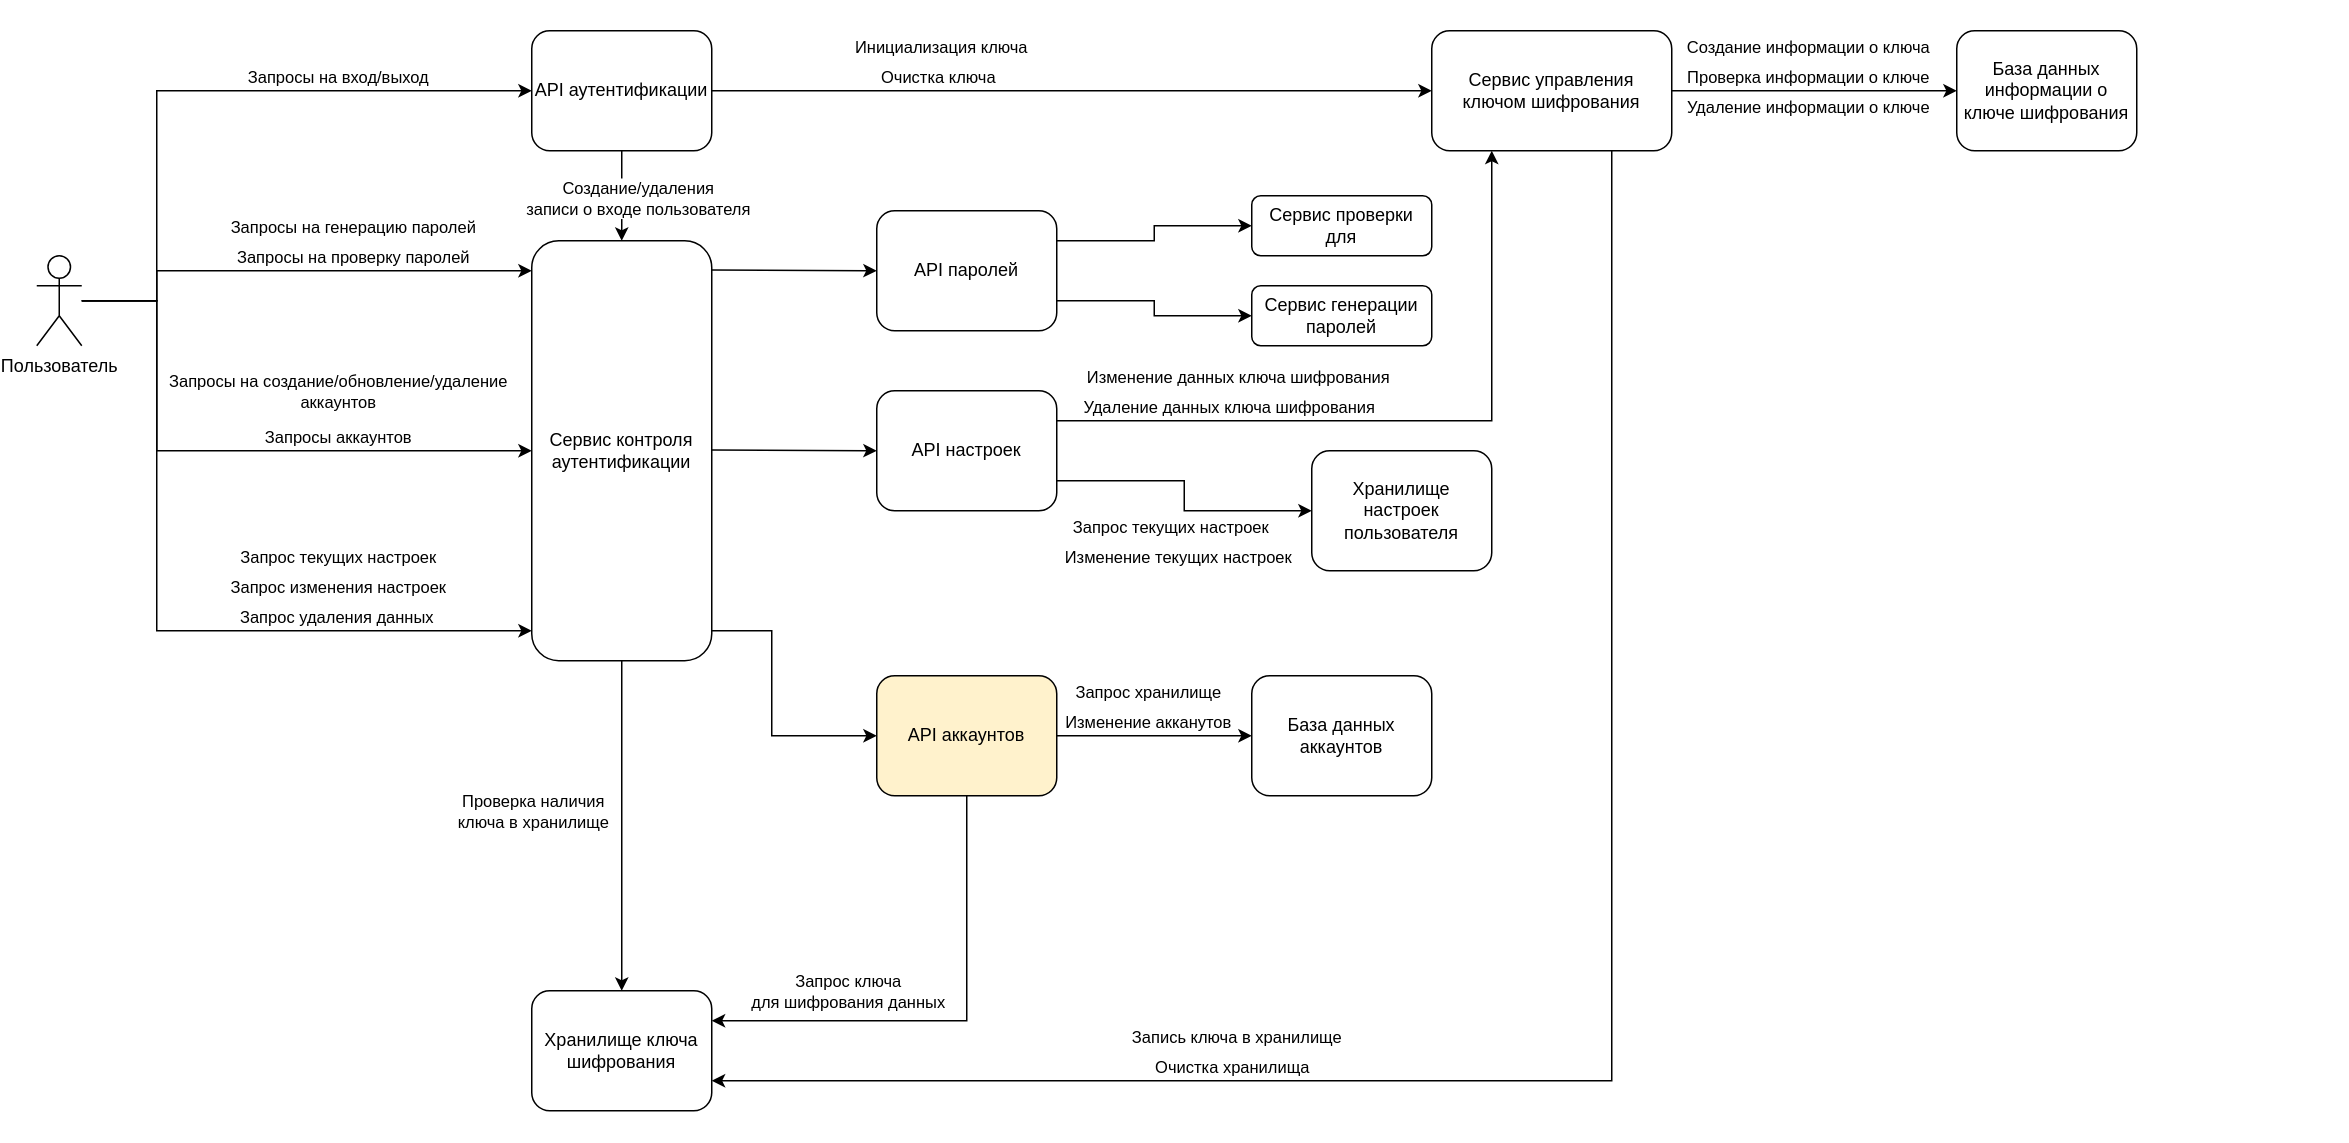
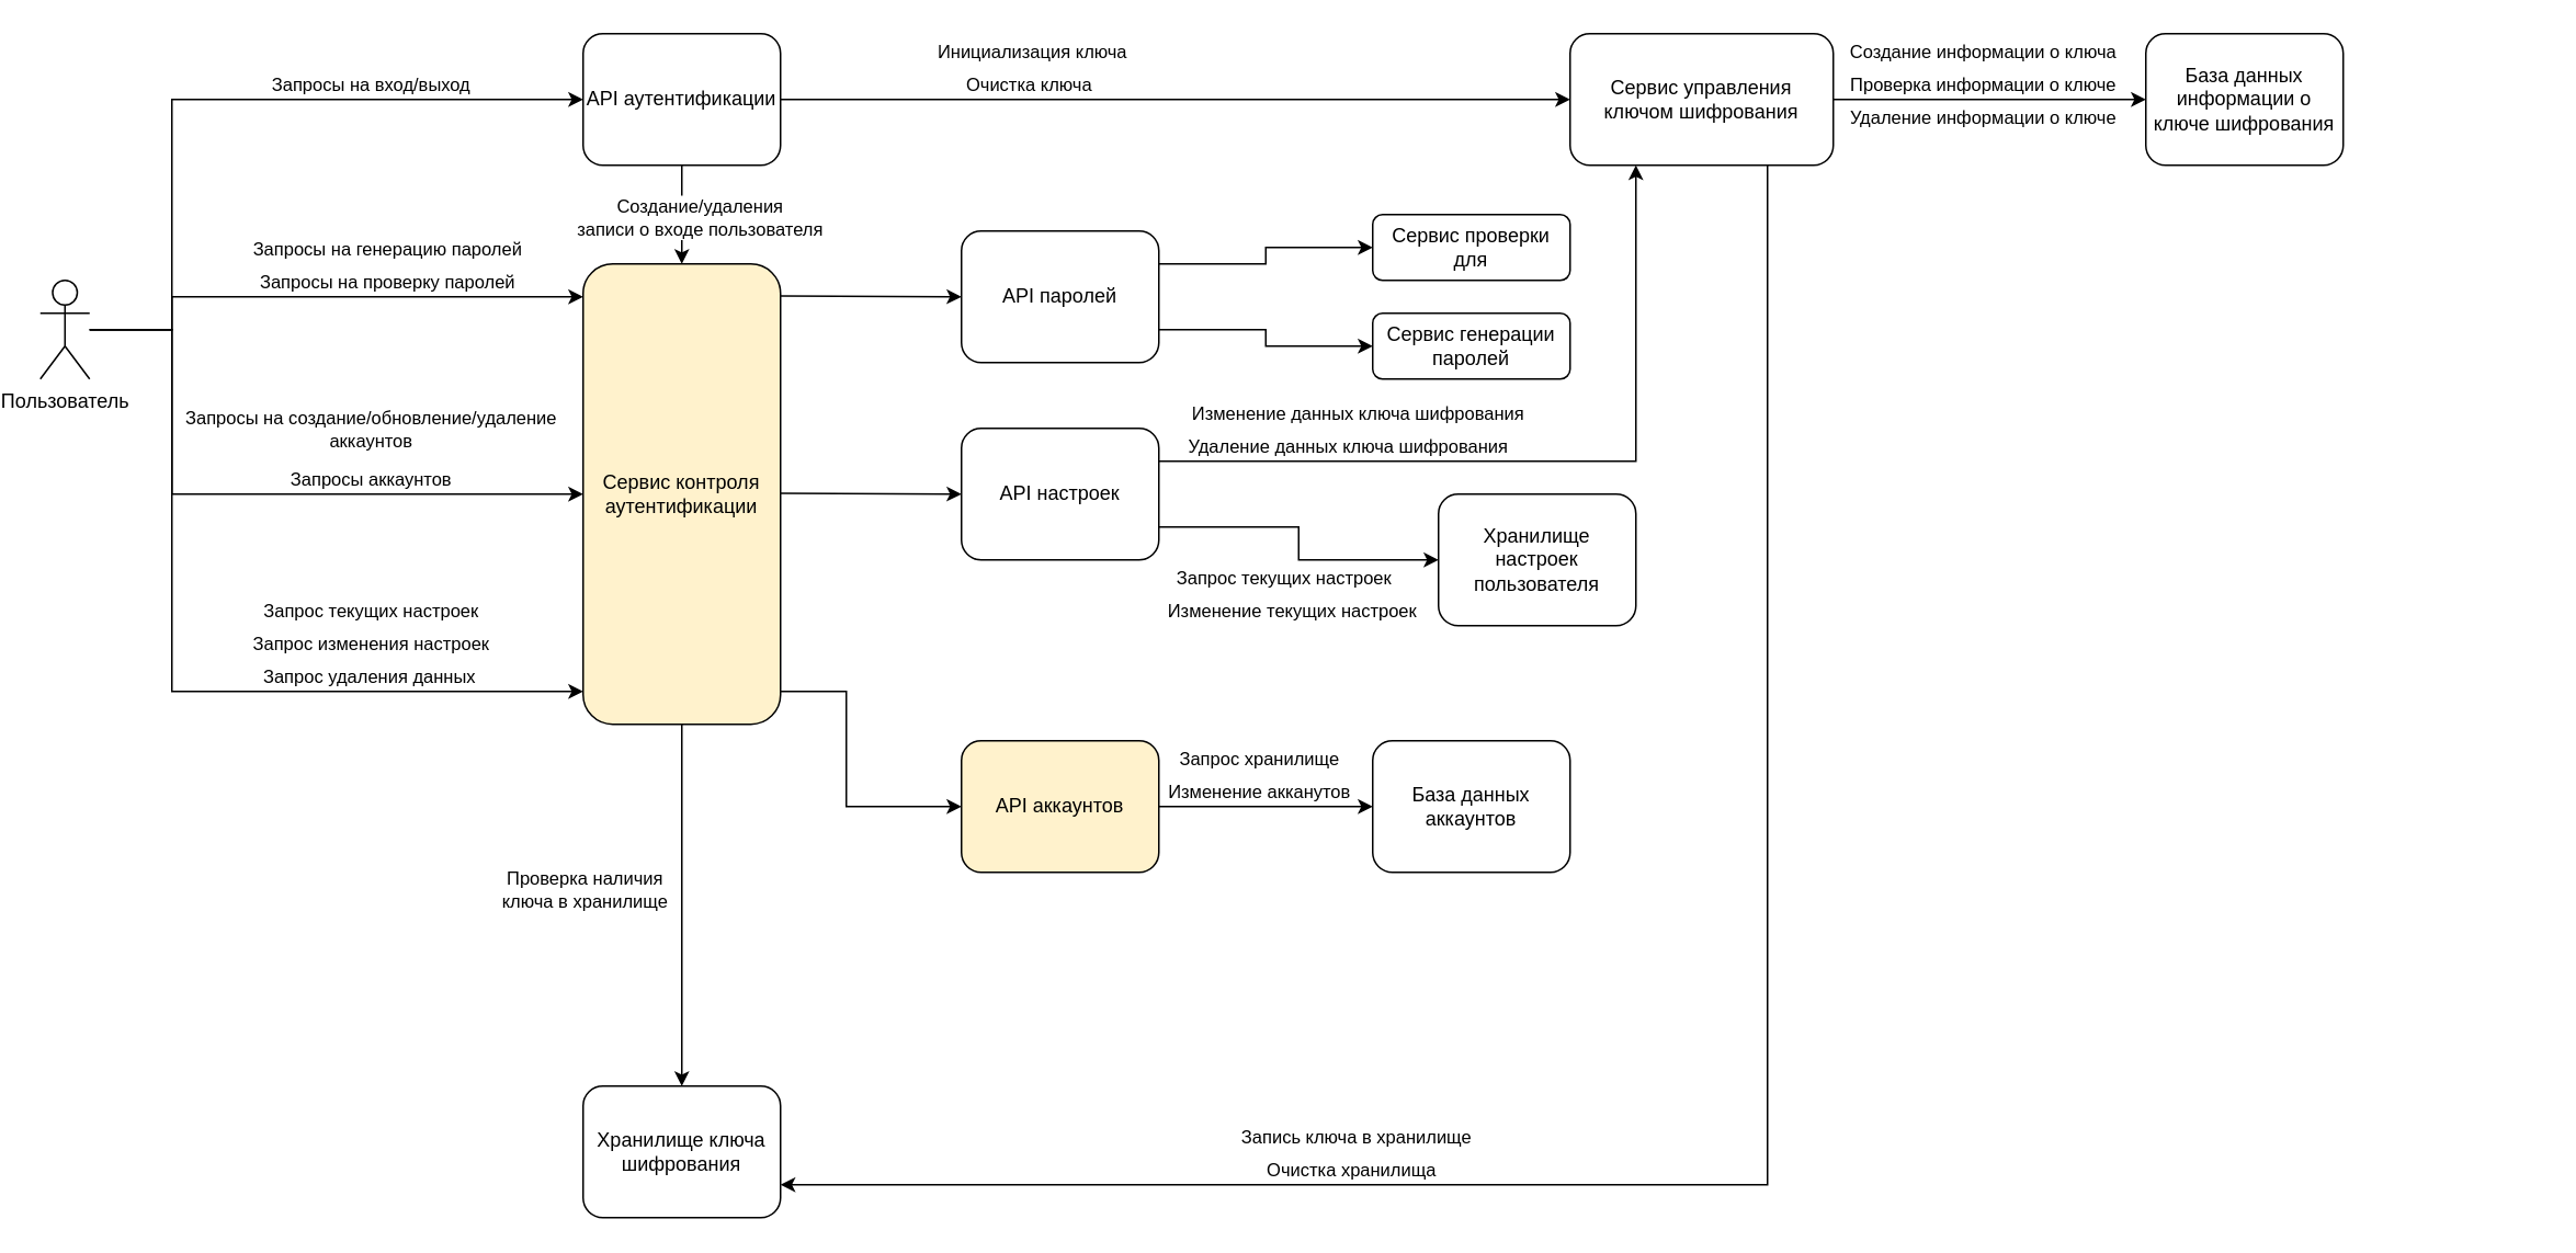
  <mxCell id="0" />
  <mxCell id="1" parent="0" />
  <mxCell id="2" style="edgeStyle=orthogonalEdgeStyle;rounded=0;orthogonalLoop=1;jettySize=auto;html=1;entryX=0;entryY=0.5;entryDx=0;entryDy=0;" edge="1" parent="1" source="14"><mxGeometry relative="1" as="geometry"><mxPoint x="350" y="60" as="targetPoint" /><Array as="points"><mxPoint x="100" y="200" /><mxPoint x="100" y="60" /></Array></mxGeometry></mxCell>
  <mxCell id="3" value="Запросы на вход/выход" style="edgeLabel;html=1;align=center;verticalAlign=middle;resizable=0;points=[];" vertex="1" connectable="0" parent="2"><mxGeometry x="0.173" y="3" relative="1" as="geometry"><mxPoint x="52" y="-7" as="offset" /></mxGeometry></mxCell>
  <mxCell id="4" style="edgeStyle=orthogonalEdgeStyle;rounded=0;orthogonalLoop=1;jettySize=auto;html=1;entryX=0;entryY=0.5;entryDx=0;entryDy=0;" edge="1" parent="1" source="14"><mxGeometry relative="1" as="geometry"><mxPoint x="350" y="180" as="targetPoint" /><Array as="points"><mxPoint x="100" y="200" /><mxPoint x="100" y="180" /></Array></mxGeometry></mxCell>
  <mxCell id="5" value="Запросы на генерацию паролей" style="edgeLabel;html=1;align=center;verticalAlign=middle;resizable=0;points=[];" vertex="1" connectable="0" parent="4"><mxGeometry x="-0.013" relative="1" as="geometry"><mxPoint x="42" y="-30" as="offset" /></mxGeometry></mxCell>
  <mxCell id="6" value="Запросы на проверку паролей" style="edgeLabel;html=1;align=center;verticalAlign=middle;resizable=0;points=[];" vertex="1" connectable="0" parent="4"><mxGeometry x="-0.019" y="-2" relative="1" as="geometry"><mxPoint x="43" y="-12" as="offset" /></mxGeometry></mxCell>
  <mxCell id="7" style="edgeStyle=orthogonalEdgeStyle;rounded=0;orthogonalLoop=1;jettySize=auto;html=1;entryX=0;entryY=0.5;entryDx=0;entryDy=0;" edge="1" parent="1" source="14"><mxGeometry relative="1" as="geometry"><mxPoint x="350" y="300" as="targetPoint" /><Array as="points"><mxPoint x="100" y="200" /><mxPoint x="100" y="300" /></Array></mxGeometry></mxCell>
  <mxCell id="8" value="Запросы на создание/обновление/удаление&lt;div&gt;аккаунтов&lt;/div&gt;" style="edgeLabel;html=1;align=center;verticalAlign=middle;resizable=0;points=[];" vertex="1" connectable="0" parent="7"><mxGeometry x="0.13" y="4" relative="1" as="geometry"><mxPoint x="44" y="-36" as="offset" /></mxGeometry></mxCell>
  <mxCell id="9" value="Запросы аккаунтов" style="edgeLabel;html=1;align=center;verticalAlign=middle;resizable=0;points=[];" vertex="1" connectable="0" parent="7"><mxGeometry x="0.185" y="4" relative="1" as="geometry"><mxPoint x="33" y="-6" as="offset" /></mxGeometry></mxCell>
  <mxCell id="10" style="edgeStyle=orthogonalEdgeStyle;rounded=0;orthogonalLoop=1;jettySize=auto;html=1;entryX=0;entryY=0.5;entryDx=0;entryDy=0;" edge="1" parent="1" source="14"><mxGeometry relative="1" as="geometry"><mxPoint x="350" y="420" as="targetPoint" /><Array as="points"><mxPoint x="100" y="200" /><mxPoint x="100" y="420" /></Array></mxGeometry></mxCell>
  <mxCell id="11" value="Запрос текущих настроек" style="edgeLabel;html=1;align=center;verticalAlign=middle;resizable=0;points=[];" vertex="1" connectable="0" parent="10"><mxGeometry x="0.331" y="-1" relative="1" as="geometry"><mxPoint x="44" y="-51" as="offset" /></mxGeometry></mxCell>
  <mxCell id="12" value="Запрос изменения настроек" style="edgeLabel;html=1;align=center;verticalAlign=middle;resizable=0;points=[];" vertex="1" connectable="0" parent="10"><mxGeometry x="0.296" y="2" relative="1" as="geometry"><mxPoint x="53" y="-28" as="offset" /></mxGeometry></mxCell>
  <mxCell id="13" value="Запрос удаления данных" style="edgeLabel;html=1;align=center;verticalAlign=middle;resizable=0;points=[];" vertex="1" connectable="0" parent="10"><mxGeometry x="0.496" y="2" relative="1" as="geometry"><mxPoint y="-8" as="offset" /></mxGeometry></mxCell>
  <mxCell id="14" value="Пользователь" style="shape=umlActor;verticalLabelPosition=bottom;verticalAlign=top;html=1;outlineConnect=0;" vertex="1" parent="1"><mxGeometry x="20" y="170" width="30" height="60" as="geometry" /></mxCell>
  <mxCell id="15" style="edgeStyle=orthogonalEdgeStyle;rounded=0;orthogonalLoop=1;jettySize=auto;html=1;exitX=0.75;exitY=1;exitDx=0;exitDy=0;entryX=1;entryY=0.75;entryDx=0;entryDy=0;" edge="1" parent="1" source="22" target="26"><mxGeometry relative="1" as="geometry" /></mxCell>
  <mxCell id="16" value="Запись ключа в хранилище" style="edgeLabel;html=1;align=center;verticalAlign=middle;resizable=0;points=[];" vertex="1" connectable="0" parent="15"><mxGeometry x="0.428" y="2" relative="1" as="geometry"><mxPoint y="-32" as="offset" /></mxGeometry></mxCell>
  <mxCell id="17" value="Очистка хранилища" style="edgeLabel;html=1;align=center;verticalAlign=middle;resizable=0;points=[];" vertex="1" connectable="0" parent="15"><mxGeometry x="0.415" y="-1" relative="1" as="geometry"><mxPoint x="-11" y="-9" as="offset" /></mxGeometry></mxCell>
  <mxCell id="18" style="edgeStyle=orthogonalEdgeStyle;rounded=0;orthogonalLoop=1;jettySize=auto;html=1;exitX=1;exitY=0.5;exitDx=0;exitDy=0;entryX=0;entryY=0.5;entryDx=0;entryDy=0;" edge="1" parent="1" source="22" target="27"><mxGeometry relative="1" as="geometry" /></mxCell>
  <mxCell id="19" value="Создание информации о ключа" style="edgeLabel;html=1;align=center;verticalAlign=middle;resizable=0;points=[];" vertex="1" connectable="0" parent="18"><mxGeometry x="-0.179" y="-3" relative="1" as="geometry"><mxPoint x="12" y="-33" as="offset" /></mxGeometry></mxCell>
  <mxCell id="20" value="Проверка информации о ключе" style="edgeLabel;html=1;align=center;verticalAlign=middle;resizable=0;points=[];" vertex="1" connectable="0" parent="18"><mxGeometry x="-0.326" y="2" relative="1" as="geometry"><mxPoint x="26" y="-8" as="offset" /></mxGeometry></mxCell>
  <mxCell id="21" value="Удаление информации о ключе" style="edgeLabel;html=1;align=center;verticalAlign=middle;resizable=0;points=[];" vertex="1" connectable="0" parent="18"><mxGeometry x="-0.232" y="-2" relative="1" as="geometry"><mxPoint x="17" y="8" as="offset" /></mxGeometry></mxCell>
  <mxCell id="22" value="Сервис управления&lt;div&gt;ключом шифрования&lt;/div&gt;" style="rounded=1;whiteSpace=wrap;html=1;" vertex="1" parent="1"><mxGeometry x="950" y="20" width="160" height="80" as="geometry" /></mxCell>
  <mxCell id="23" style="edgeStyle=orthogonalEdgeStyle;rounded=0;orthogonalLoop=1;jettySize=auto;html=1;exitX=0.5;exitY=1;exitDx=0;exitDy=0;entryX=0.5;entryY=0;entryDx=0;entryDy=0;" edge="1" parent="1" source="25" target="26"><mxGeometry relative="1" as="geometry" /></mxCell>
  <mxCell id="24" value="Проверка наличия&lt;div&gt;ключа в хранилище&lt;/div&gt;" style="edgeLabel;html=1;align=center;verticalAlign=middle;resizable=0;points=[];" vertex="1" connectable="0" parent="23"><mxGeometry x="-0.409" y="1" relative="1" as="geometry"><mxPoint x="-61" y="35" as="offset" /></mxGeometry></mxCell>
- <mxCell id="25" value="Сервис контроля аутентификации" style="rounded=1;whiteSpace=wrap;html=1;" vertex="1" parent="1"><mxGeometry x="350" y="160" width="120" height="280" as="geometry" /></mxCell>
+ <mxCell id="25" value="Сервис контроля аутентификации" style="rounded=1;whiteSpace=wrap;html=1;fillColor=#fff2cc;" vertex="1" parent="1"><mxGeometry x="350" y="160" width="120" height="280" as="geometry" /></mxCell>
  <mxCell id="26" value="Хранилище ключа шифрования" style="rounded=1;whiteSpace=wrap;html=1;" vertex="1" parent="1"><mxGeometry x="350" y="660" width="120" height="80" as="geometry" /></mxCell>
  <mxCell id="27" value="База данных информации о ключе шифрования" style="rounded=1;whiteSpace=wrap;html=1;" vertex="1" parent="1"><mxGeometry x="1300" y="20" width="120" height="80" as="geometry" /></mxCell>
  <mxCell id="28" style="edgeStyle=orthogonalEdgeStyle;rounded=0;orthogonalLoop=1;jettySize=auto;html=1;exitX=1;exitY=0.25;exitDx=0;exitDy=0;entryX=0;entryY=0.5;entryDx=0;entryDy=0;" edge="1" parent="1" source="30" target="45"><mxGeometry relative="1" as="geometry" /></mxCell>
  <mxCell id="29" style="edgeStyle=orthogonalEdgeStyle;rounded=0;orthogonalLoop=1;jettySize=auto;html=1;exitX=1;exitY=0.75;exitDx=0;exitDy=0;entryX=0;entryY=0.5;entryDx=0;entryDy=0;" edge="1" parent="1" source="30" target="46"><mxGeometry relative="1" as="geometry" /></mxCell>
  <mxCell id="30" value="API паролей" style="rounded=1;whiteSpace=wrap;html=1;" vertex="1" parent="1"><mxGeometry x="580" y="140" width="120" height="80" as="geometry" /></mxCell>
  <mxCell id="31" style="edgeStyle=orthogonalEdgeStyle;rounded=0;orthogonalLoop=1;jettySize=auto;html=1;exitX=1;exitY=0.25;exitDx=0;exitDy=0;entryX=0.25;entryY=1;entryDx=0;entryDy=0;" edge="1" parent="1" source="48" target="22"><mxGeometry relative="1" as="geometry"><mxPoint x="700" y="420" as="sourcePoint" /></mxGeometry></mxCell>
  <mxCell id="32" value="Изменение данных ключа шифрования" style="edgeLabel;html=1;align=center;verticalAlign=middle;resizable=0;points=[];" vertex="1" connectable="0" parent="31"><mxGeometry x="-0.827" y="2" relative="1" as="geometry"><mxPoint x="79" y="-28" as="offset" /></mxGeometry></mxCell>
  <mxCell id="33" value="Удаление данных ключа шифрования" style="edgeLabel;html=1;align=center;verticalAlign=middle;resizable=0;points=[];" vertex="1" connectable="0" parent="31"><mxGeometry x="-0.57" y="2" relative="1" as="geometry"><mxPoint x="13" y="-8" as="offset" /></mxGeometry></mxCell>
  <mxCell id="34" style="edgeStyle=orthogonalEdgeStyle;rounded=0;orthogonalLoop=1;jettySize=auto;html=1;exitX=1;exitY=0.75;exitDx=0;exitDy=0;entryX=0;entryY=0.5;entryDx=0;entryDy=0;" edge="1" parent="1" source="48" target="49"><mxGeometry relative="1" as="geometry"><mxPoint x="640" y="460" as="sourcePoint" /><mxPoint x="640" y="550" as="targetPoint" /></mxGeometry></mxCell>
  <mxCell id="35" value="Запрос текущих настроек" style="edgeLabel;html=1;align=center;verticalAlign=middle;resizable=0;points=[];" vertex="1" connectable="0" parent="34"><mxGeometry x="-0.244" relative="1" as="geometry"><mxPoint x="3" y="30" as="offset" /></mxGeometry></mxCell>
  <mxCell id="36" value="Изменение текущих настроек" style="edgeLabel;html=1;align=center;verticalAlign=middle;resizable=0;points=[];" vertex="1" connectable="0" parent="34"><mxGeometry x="0.311" relative="1" as="geometry"><mxPoint x="-25" y="30" as="offset" /></mxGeometry></mxCell>
  <mxCell id="37" style="edgeStyle=orthogonalEdgeStyle;rounded=0;orthogonalLoop=1;jettySize=auto;html=1;exitX=1;exitY=0.5;exitDx=0;exitDy=0;entryX=0;entryY=0.5;entryDx=0;entryDy=0;" edge="1" parent="1" source="42" target="22"><mxGeometry relative="1" as="geometry" /></mxCell>
  <mxCell id="38" value="Инициализация ключа" style="edgeLabel;html=1;align=center;verticalAlign=middle;resizable=0;points=[];" vertex="1" connectable="0" parent="37"><mxGeometry x="-0.55" y="4" relative="1" as="geometry"><mxPoint x="44" y="-26" as="offset" /></mxGeometry></mxCell>
  <mxCell id="39" value="Очистка ключа" style="edgeLabel;html=1;align=center;verticalAlign=middle;resizable=0;points=[];" vertex="1" connectable="0" parent="37"><mxGeometry x="-0.501" relative="1" as="geometry"><mxPoint x="30" y="-10" as="offset" /></mxGeometry></mxCell>
  <mxCell id="40" style="edgeStyle=orthogonalEdgeStyle;rounded=0;orthogonalLoop=1;jettySize=auto;html=1;exitX=0.5;exitY=1;exitDx=0;exitDy=0;entryX=0.5;entryY=0;entryDx=0;entryDy=0;" edge="1" parent="1" source="42" target="25"><mxGeometry relative="1" as="geometry" /></mxCell>
  <mxCell id="41" value="Создание/удаления&lt;div&gt;записи о входе пользователя&lt;/div&gt;" style="edgeLabel;html=1;align=center;verticalAlign=middle;resizable=0;points=[];" vertex="1" connectable="0" parent="40"><mxGeometry x="-0.441" y="-4" relative="1" as="geometry"><mxPoint x="14" y="14" as="offset" /></mxGeometry></mxCell>
  <mxCell id="42" value="API аутентификации" style="rounded=1;whiteSpace=wrap;html=1;" vertex="1" parent="1"><mxGeometry x="350" y="20" width="120" height="80" as="geometry" /></mxCell>
  <mxCell id="43" value="" style="endArrow=classic;html=1;rounded=0;entryX=0;entryY=0.5;entryDx=0;entryDy=0;" edge="1" parent="1" target="30"><mxGeometry width="50" height="50" relative="1" as="geometry"><mxPoint x="470" y="179.5" as="sourcePoint" /><mxPoint x="540" y="179.5" as="targetPoint" /></mxGeometry></mxCell>
  <mxCell id="44" value="" style="endArrow=classic;html=1;rounded=0;entryX=0;entryY=0.5;entryDx=0;entryDy=0;" edge="1" parent="1"><mxGeometry width="50" height="50" relative="1" as="geometry"><mxPoint x="470" y="299.5" as="sourcePoint" /><mxPoint x="580" y="300" as="targetPoint" /></mxGeometry></mxCell>
  <mxCell id="45" value="Сервис проверки для" style="rounded=1;whiteSpace=wrap;html=1;" vertex="1" parent="1"><mxGeometry x="830" y="130" width="120" height="40" as="geometry" /></mxCell>
  <mxCell id="46" value="Сервис генерации паролей" style="rounded=1;whiteSpace=wrap;html=1;" vertex="1" parent="1"><mxGeometry x="830" y="190" width="120" height="40" as="geometry" /></mxCell>
  <mxCell id="47" style="edgeStyle=orthogonalEdgeStyle;rounded=0;orthogonalLoop=1;jettySize=auto;html=1;exitX=1;exitY=0.5;exitDx=0;exitDy=0;entryX=0;entryY=0.5;entryDx=0;entryDy=0;" edge="1" parent="1"><mxGeometry relative="1" as="geometry"><mxPoint x="1540" y="370" as="targetPoint" /></mxGeometry></mxCell>
  <mxCell id="48" value="API настроек" style="rounded=1;whiteSpace=wrap;html=1;" vertex="1" parent="1"><mxGeometry x="580" y="260" width="120" height="80" as="geometry" /></mxCell>
  <mxCell id="49" value="Хранилище настроек пользователя" style="rounded=1;whiteSpace=wrap;html=1;" vertex="1" parent="1"><mxGeometry x="870" y="300" width="120" height="80" as="geometry" /></mxCell>
  <mxCell id="50" value="База данных аккаунтов" style="rounded=1;whiteSpace=wrap;html=1;" vertex="1" parent="1"><mxGeometry x="830" y="450" width="120" height="80" as="geometry" /></mxCell>
  <mxCell id="51" value="Запрос хранилище" style="edgeLabel;html=1;align=center;verticalAlign=middle;resizable=0;points=[];" vertex="1" connectable="0" parent="1"><mxGeometry x="760" y="460" as="geometry" /></mxCell>
  <mxCell id="52" value="Изменение акканутов" style="edgeLabel;html=1;align=center;verticalAlign=middle;resizable=0;points=[];" vertex="1" connectable="0" parent="1"><mxGeometry x="760" y="480" as="geometry" /></mxCell>
  <mxCell id="53" style="edgeStyle=orthogonalEdgeStyle;rounded=0;orthogonalLoop=1;jettySize=auto;html=1;entryX=0;entryY=0.5;entryDx=0;entryDy=0;" edge="1" parent="1" source="56" target="50"><mxGeometry relative="1" as="geometry" /></mxCell>
- <mxCell id="54" style="edgeStyle=orthogonalEdgeStyle;rounded=0;orthogonalLoop=1;jettySize=auto;html=1;exitX=0.5;exitY=1;exitDx=0;exitDy=0;entryX=1;entryY=0.25;entryDx=0;entryDy=0;" edge="1" parent="1" source="56" target="26"><mxGeometry relative="1" as="geometry" /></mxCell>
- <mxCell id="55" value="Запрос ключа&lt;div&gt;для шифрования данных&lt;/div&gt;" style="edgeLabel;html=1;align=center;verticalAlign=middle;resizable=0;points=[];" vertex="1" connectable="0" parent="54"><mxGeometry x="0.681" y="-2" relative="1" as="geometry"><mxPoint x="39" y="-18" as="offset" /></mxGeometry></mxCell>
  <mxCell id="56" value="API аккаунтов" style="rounded=1;whiteSpace=wrap;html=1;fillColor=#fff2cc;" vertex="1" parent="1"><mxGeometry x="580" y="450" width="120" height="80" as="geometry" /></mxCell>
  <mxCell id="57" value="" style="endArrow=classic;html=1;rounded=0;entryX=0;entryY=0.5;entryDx=0;entryDy=0;" edge="1" parent="1" target="56"><mxGeometry width="50" height="50" relative="1" as="geometry"><mxPoint x="470" y="420" as="sourcePoint" /><mxPoint x="580" y="420.5" as="targetPoint" /><Array as="points"><mxPoint x="510" y="420" /><mxPoint x="510" y="490" /></Array></mxGeometry></mxCell>
